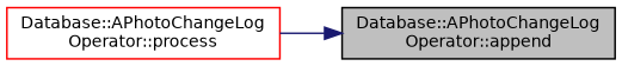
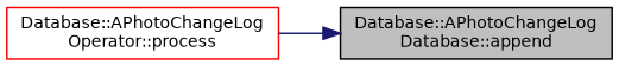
  digraph {
    rankdir=RL
    node [fontname=Helvetica fontsize=10 shape=record style=filled]
-   n1 [color=black fillcolor=grey75 fontcolor=black height=0.2 label="Database::APhotoChangeLog\lOperator::append" width=0.4]
+   n1 [color=black fillcolor=grey75 fontcolor=black height=0.2 label="Database::APhotoChangeLog\lDatabase::append" width=0.4]
    n2 [color=red fillcolor=white height=0.2 label="Database::APhotoChangeLog\lOperator::process" width=0.4]
    n1 -> n2 [color=midnightblue dir=back fontname=Helvetica fontsize=10 labelfontname=Helvetica labelfontsize=10 style=solid]
  }
